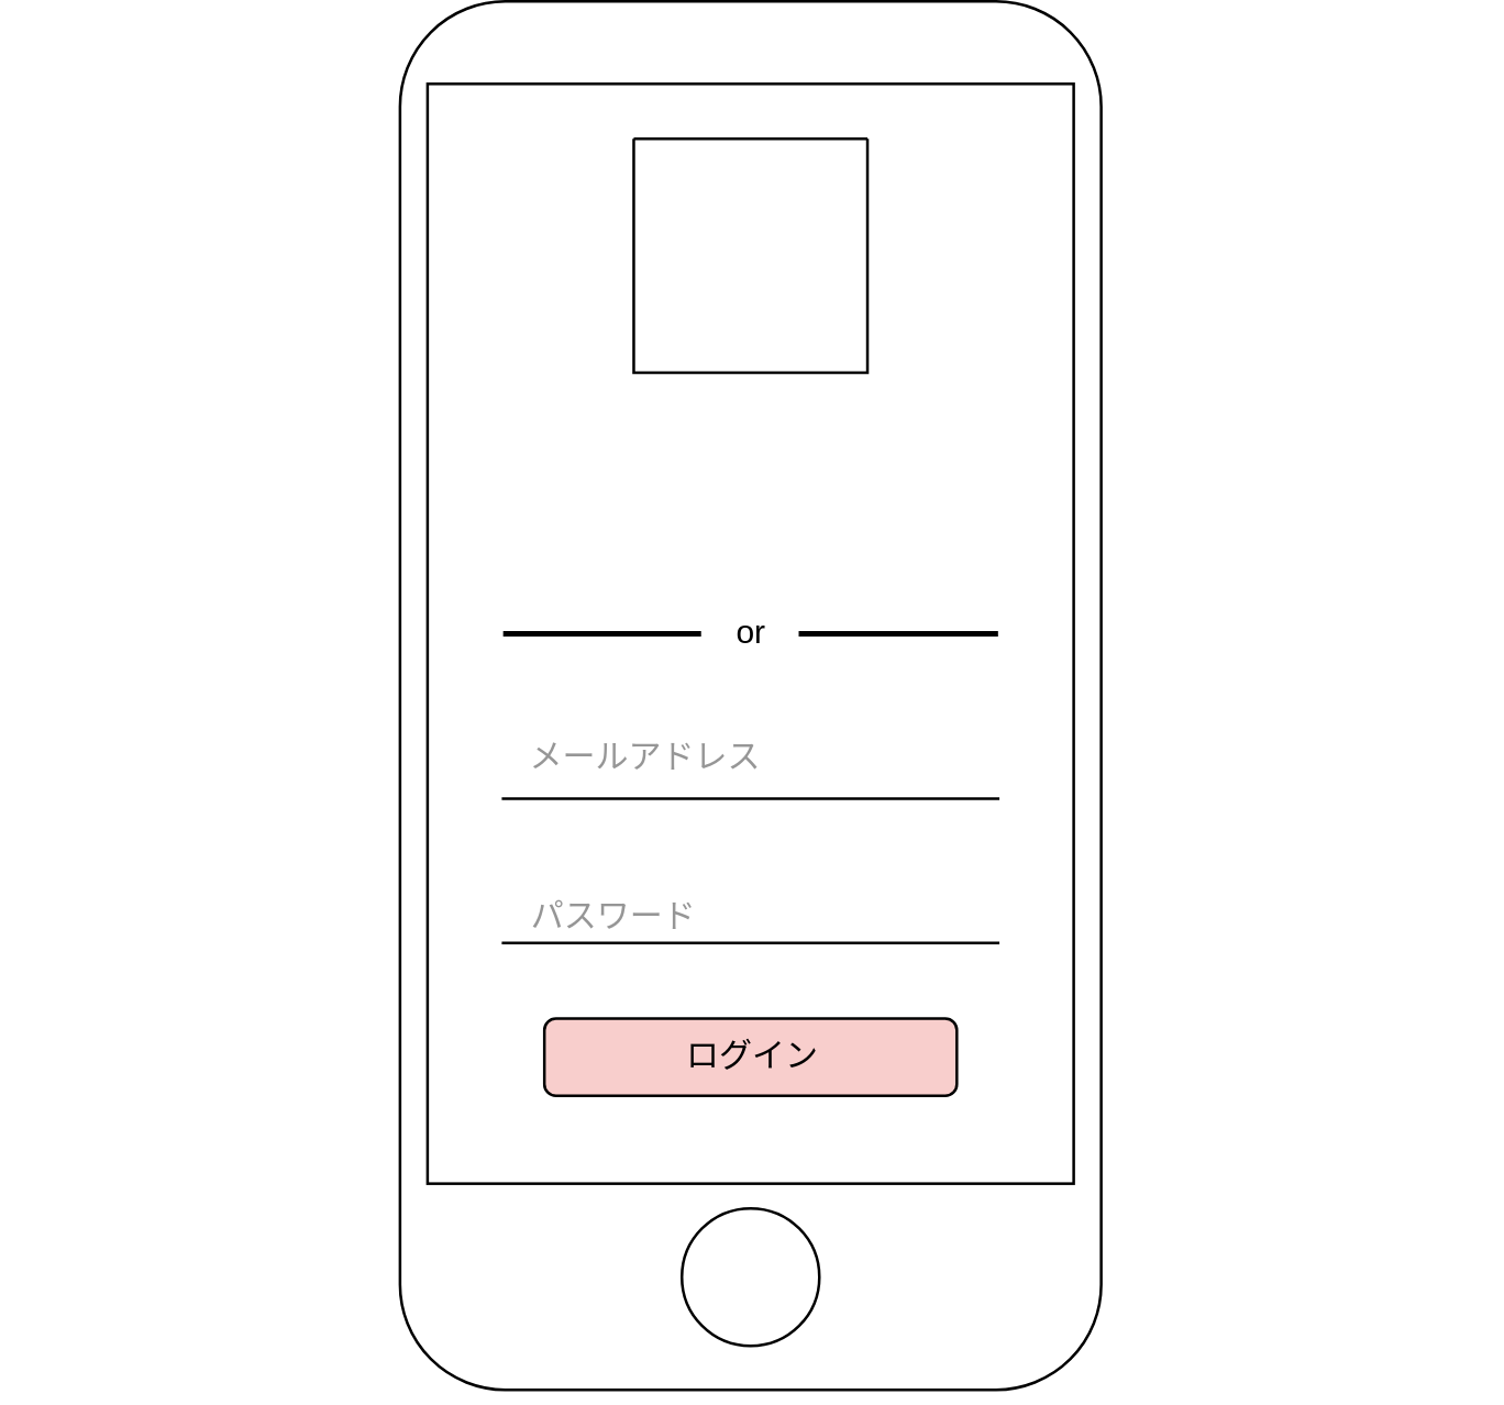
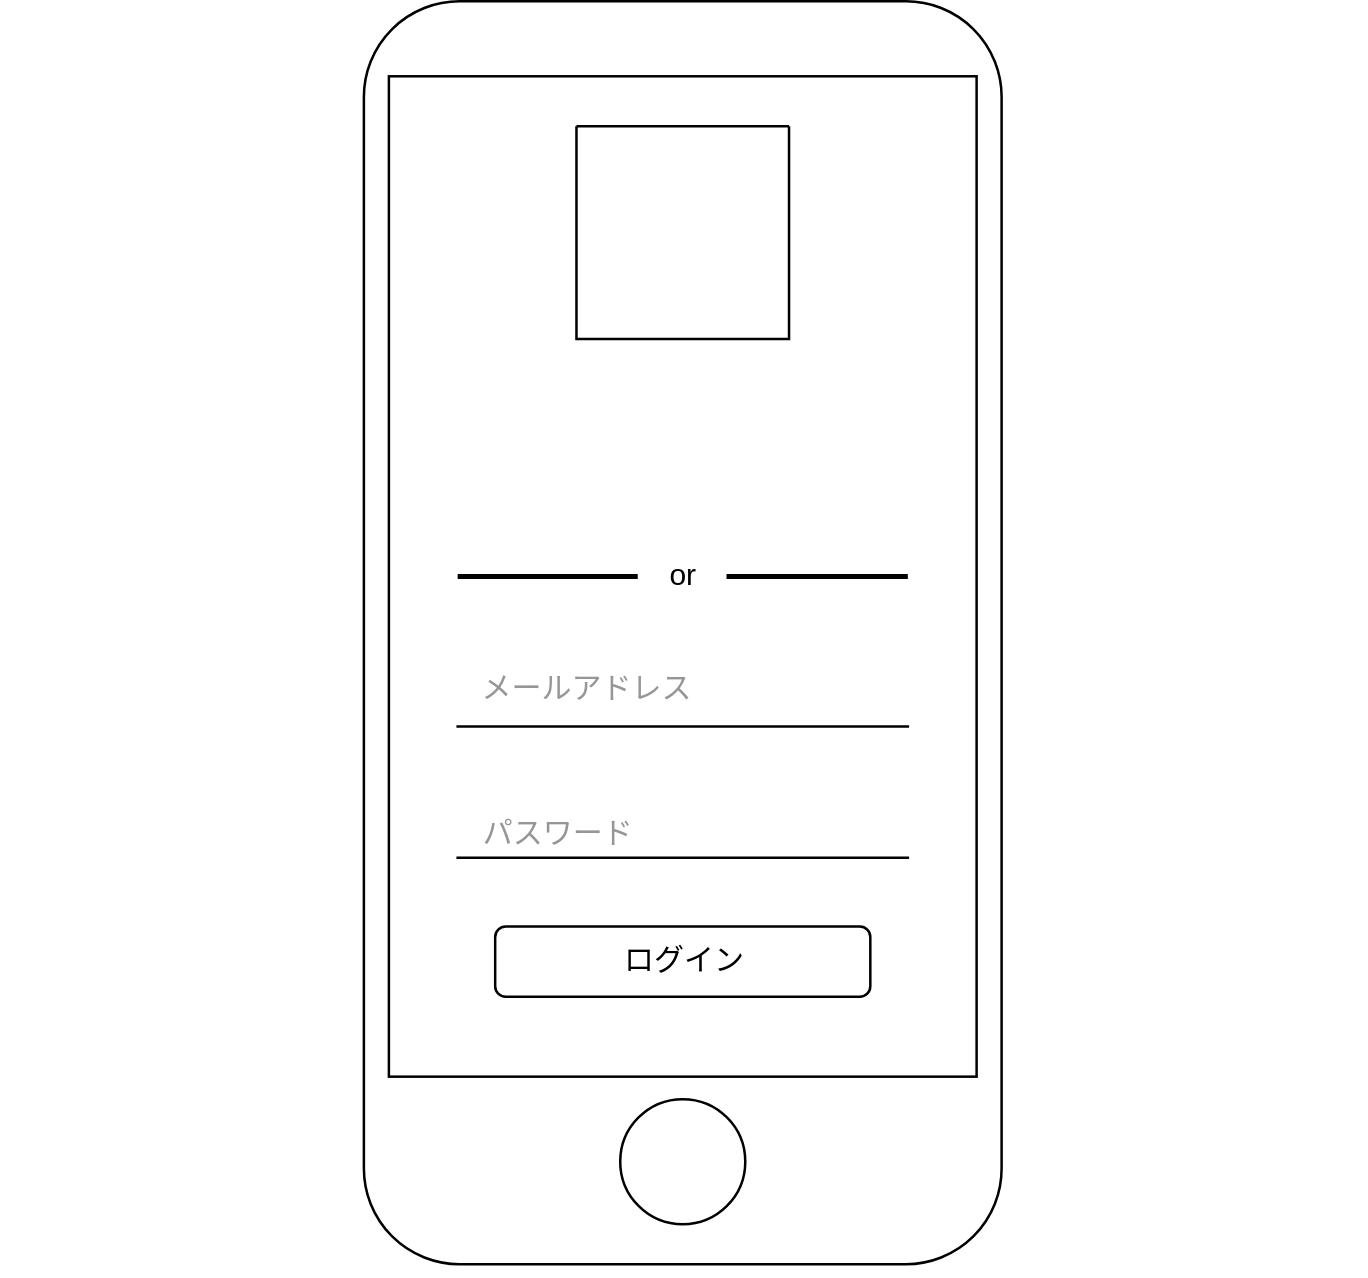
  <mxCell id="0" />
  <mxCell id="1" parent="0" />
  <mxCell id="2" value="" style="rounded=1;whiteSpace=wrap;html=1;rotation=90;" vertex="1" parent="1"><mxGeometry x="20" y="95" width="505" height="255" as="geometry" /></mxCell>
  <mxCell id="3" value="" style="rounded=0;whiteSpace=wrap;html=1;rotation=90;" vertex="1" parent="1"><mxGeometry x="72.5" y="82.5" width="400" height="235" as="geometry" /></mxCell>
  <mxCell id="4" value="" style="ellipse;whiteSpace=wrap;html=1;aspect=fixed;rounded=1;" vertex="1" parent="1"><mxGeometry x="247.5" y="409" width="50" height="50" as="geometry" /></mxCell>
- <mxCell id="5" value="ログイン" style="html=1;rounded=1;fillColor=#f8cecc;" vertex="1" parent="1"><mxGeometry x="197.5" y="340" width="150" height="28" as="geometry" /></mxCell>
+ <mxCell id="5" value="ログイン" style="html=1;rounded=1;" vertex="1" parent="1"><mxGeometry x="197.5" y="340" width="150" height="28" as="geometry" /></mxCell>
  <mxCell id="6" value="" style="shape=table;startSize=0;container=1;collapsible=1;childLayout=tableLayout;fixedRows=1;rowLines=0;fontStyle=0;align=center;resizeLast=1;strokeColor=none;fillColor=none;collapsible=0;rounded=1;" vertex="1" parent="1"><mxGeometry x="182.5" y="230" width="180" height="30" as="geometry" /></mxCell>
  <mxCell id="7" value="" style="shape=tableRow;horizontal=0;startSize=0;swimlaneHead=0;swimlaneBody=0;fillColor=none;collapsible=0;dropTarget=0;points=[[0,0.5],[1,0.5]];portConstraint=eastwest;top=0;left=0;right=0;bottom=1;rounded=1;" vertex="1" parent="6"><mxGeometry width="180" height="30" as="geometry" /></mxCell>
  <mxCell id="8" value="" style="shape=partialRectangle;connectable=0;fillColor=none;top=0;left=0;bottom=0;right=0;fontStyle=1;overflow=hidden;rounded=1;" vertex="1" parent="7"><mxGeometry width="20" height="30" as="geometry"><mxRectangle width="20" height="30" as="alternateBounds" /></mxGeometry></mxCell>
  <mxCell id="9" value="" style="shape=partialRectangle;connectable=0;fillColor=none;top=0;left=0;bottom=0;right=0;align=left;spacingLeft=6;fontStyle=5;overflow=hidden;rounded=1;fontColor=#969696;" vertex="1" parent="7"><mxGeometry x="20" width="160" height="30" as="geometry"><mxRectangle width="160" height="30" as="alternateBounds" /></mxGeometry></mxCell>
  <mxCell id="10" value="" style="shape=table;startSize=0;container=1;collapsible=1;childLayout=tableLayout;fixedRows=1;rowLines=0;fontStyle=0;align=center;resizeLast=1;strokeColor=none;fillColor=none;collapsible=0;rounded=1;" vertex="1" parent="1"><mxGeometry x="182.5" y="282.5" width="180" height="30" as="geometry" /></mxCell>
  <mxCell id="11" value="" style="shape=tableRow;horizontal=0;startSize=0;swimlaneHead=0;swimlaneBody=0;fillColor=none;collapsible=0;dropTarget=0;points=[[0,0.5],[1,0.5]];portConstraint=eastwest;top=0;left=0;right=0;bottom=1;rounded=1;" vertex="1" parent="10"><mxGeometry width="180" height="30" as="geometry" /></mxCell>
  <mxCell id="12" value="" style="shape=partialRectangle;connectable=0;fillColor=none;top=0;left=0;bottom=0;right=0;fontStyle=1;overflow=hidden;rounded=1;" vertex="1" parent="11"><mxGeometry width="20" height="30" as="geometry"><mxRectangle width="20" height="30" as="alternateBounds" /></mxGeometry></mxCell>
  <mxCell id="13" value="" style="shape=partialRectangle;connectable=0;fillColor=none;top=0;left=0;bottom=0;right=0;align=left;spacingLeft=6;fontStyle=5;overflow=hidden;rounded=1;fontColor=#969696;" vertex="1" parent="11"><mxGeometry x="20" width="160" height="30" as="geometry"><mxRectangle width="160" height="30" as="alternateBounds" /></mxGeometry></mxCell>
  <mxCell id="14" value="" style="line;strokeWidth=2;html=1;rounded=1;fontColor=#969696;" vertex="1" parent="1"><mxGeometry x="182.5" y="195" width="72" height="10" as="geometry" /></mxCell>
  <mxCell id="15" value="" style="line;strokeWidth=2;html=1;rounded=1;fontColor=#969696;" vertex="1" parent="1"><mxGeometry x="290" y="195" width="72.5" height="10" as="geometry" /></mxCell>
  <mxCell id="16" value="メールアドレス" style="text;html=1;strokeColor=none;fillColor=none;align=center;verticalAlign=middle;whiteSpace=wrap;overflow=hidden;rounded=1;fontColor=#969696;" vertex="1" parent="1"><mxGeometry x="182.5" y="235" width="102.5" height="20" as="geometry" /></mxCell>
  <mxCell id="17" value="パスワード" style="text;html=1;strokeColor=none;fillColor=none;align=center;verticalAlign=middle;whiteSpace=wrap;overflow=hidden;rounded=1;fontColor=#969696;" vertex="1" parent="1"><mxGeometry x="182.5" y="292.5" width="80" height="20" as="geometry" /></mxCell>
  <mxCell id="18" value="&lt;font color=&quot;#000000&quot;&gt;or&lt;/font&gt;" style="text;html=1;strokeColor=none;fillColor=none;align=center;verticalAlign=middle;whiteSpace=wrap;rounded=0;fontColor=#969696;" vertex="1" parent="1"><mxGeometry x="242.5" y="185" width="60" height="30" as="geometry" /></mxCell>
  <mxCell id="19" value="" style="swimlane;startSize=0;rounded=1;fontColor=#000000;" vertex="1" parent="1"><mxGeometry x="230" y="20" width="85" height="85" as="geometry"><mxRectangle x="385" y="730" width="50" height="40" as="alternateBounds" /></mxGeometry></mxCell>
